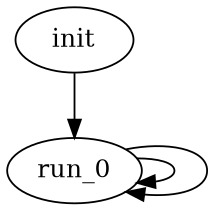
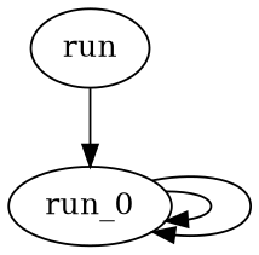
  digraph {
    rankdir=TD
-   n1 [label=" init "]
+   n1 [label=run]
    n2 [label=run_0]
    n1 -> n2
    n2 -> n2
    n2 -> n2
  }
